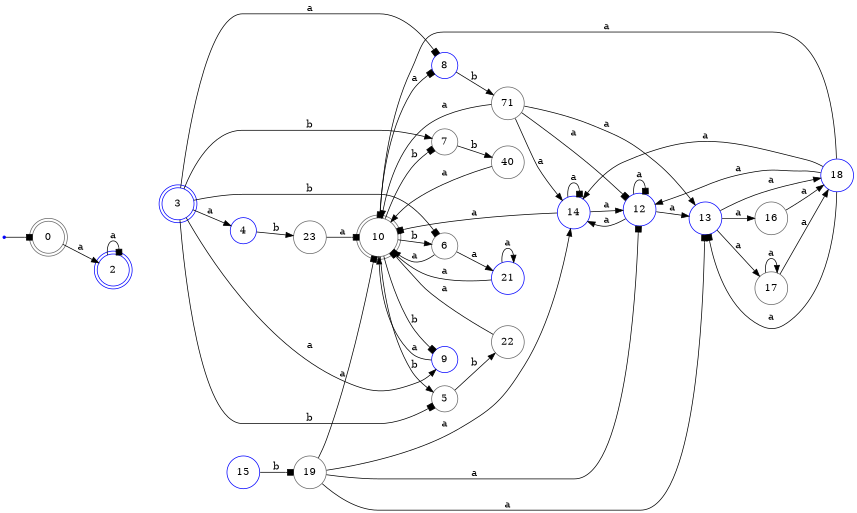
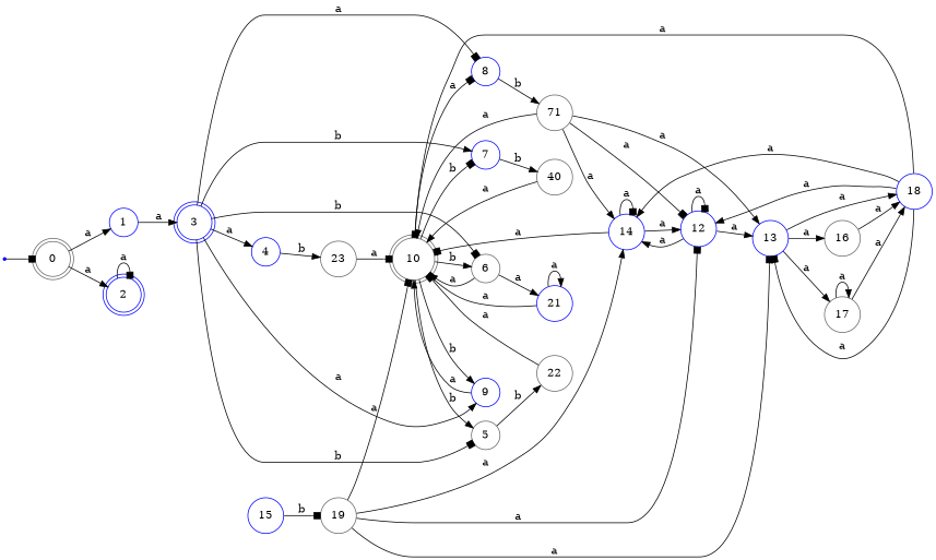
  digraph {
    rankdir=LR
    node [color=blue shape=circle]
    edge [arrowhead=normal]
    dummy0 [shape=point]
    0 [color=gray40 shape=doublecircle]
+   1
    2 [shape=doublecircle]
    3 [shape=doublecircle]
    4
    5 [color=gray40]
    6 [color=gray40]
-   7 [color=gray40]
+   7
    8
    9
    23 [color=gray40]
    22 [color=gray40]
    10 [color=gray40 shape=doublecircle]
    21
    n16 [color=gray40 label=40]
    n17 [color=gray40 label=71]
    12
    13
    14
    16 [color=gray40]
    17 [color=gray40]
    18
    19 [color=gray40]
    15
    dummy0 -> 0 [arrowhead=box]
+   0 -> 1 [label=a]
    0 -> 2 [label=a]
+   1 -> 3 [label=a]
    2 -> 2 [arrowhead=box label=a]
    3 -> 4 [label=a]
    3 -> 5 [arrowhead=box label=b]
    3 -> 6 [arrowhead=box label=b]
    3 -> 7 [label=b]
    3 -> 8 [arrowhead=box label=a]
    3 -> 9 [label=a]
    4 -> 23 [label=b]
    5 -> 22 [label=b]
    6 -> 10 [label=a]
    6 -> 21 [label=a]
    7 -> n16 [label=b]
    8 -> n17 [label=b]
    9 -> 10 [label=a]
    23 -> 10 [arrowhead=box label=a]
    22 -> 10 [arrowhead=box label=a]
    10 -> 5 [label=b]
    10 -> 6 [label=b]
    10 -> 7 [arrowhead=box label=b]
    10 -> 8 [arrowhead=box label=a]
-   10 -> 9 [arrowhead=box label=b]
+   10 -> 9 [label=b]
    21 -> 10 [arrowhead=box label=a]
    21 -> 21 [label=a]
    n16 -> 10 [label=a]
    n17 -> 10 [label=a]
    n17 -> 12 [arrowhead=box label=a]
    n17 -> 13 [label=a]
    n17 -> 14 [label=a]
    12 -> 12 [arrowhead=box label=a]
    12 -> 13 [label=a]
    12 -> 14 [label=a]
    13 -> 16 [label=a]
    13 -> 17 [label=a]
    13 -> 18 [label=a]
    14 -> 10 [arrowhead=box label=a]
    14 -> 12 [label=a]
    14 -> 14 [arrowhead=box label=a]
    16 -> 18 [label=a]
    17 -> 17 [label=a]
    17 -> 18 [label=a]
    18 -> 10 [arrowhead=box label=a]
    18 -> 12 [label=a]
    18 -> 13 [arrowhead=box label=a]
    18 -> 14 [label=a]
    19 -> 10 [arrowhead=box label=a]
    19 -> 12 [arrowhead=box label=a]
    19 -> 13 [arrowhead=box label=a]
    19 -> 14 [label=a]
    15 -> 19 [arrowhead=box label=b]
  }
